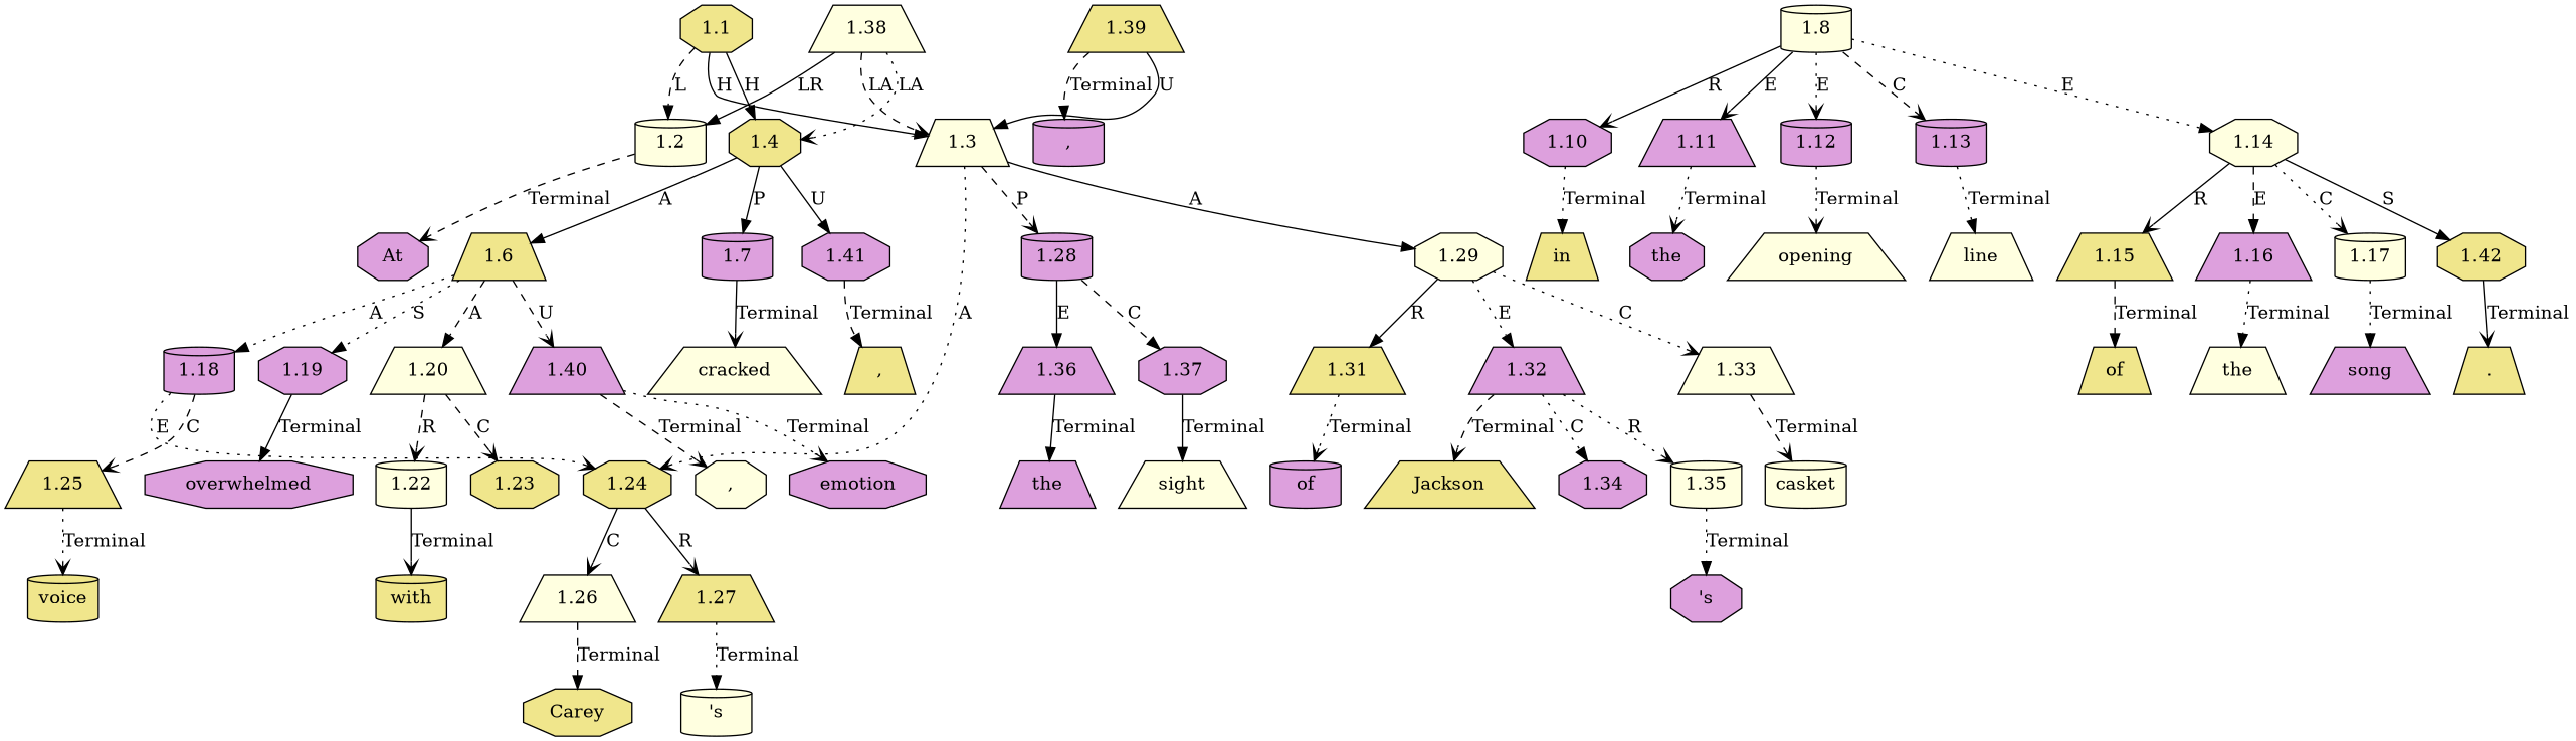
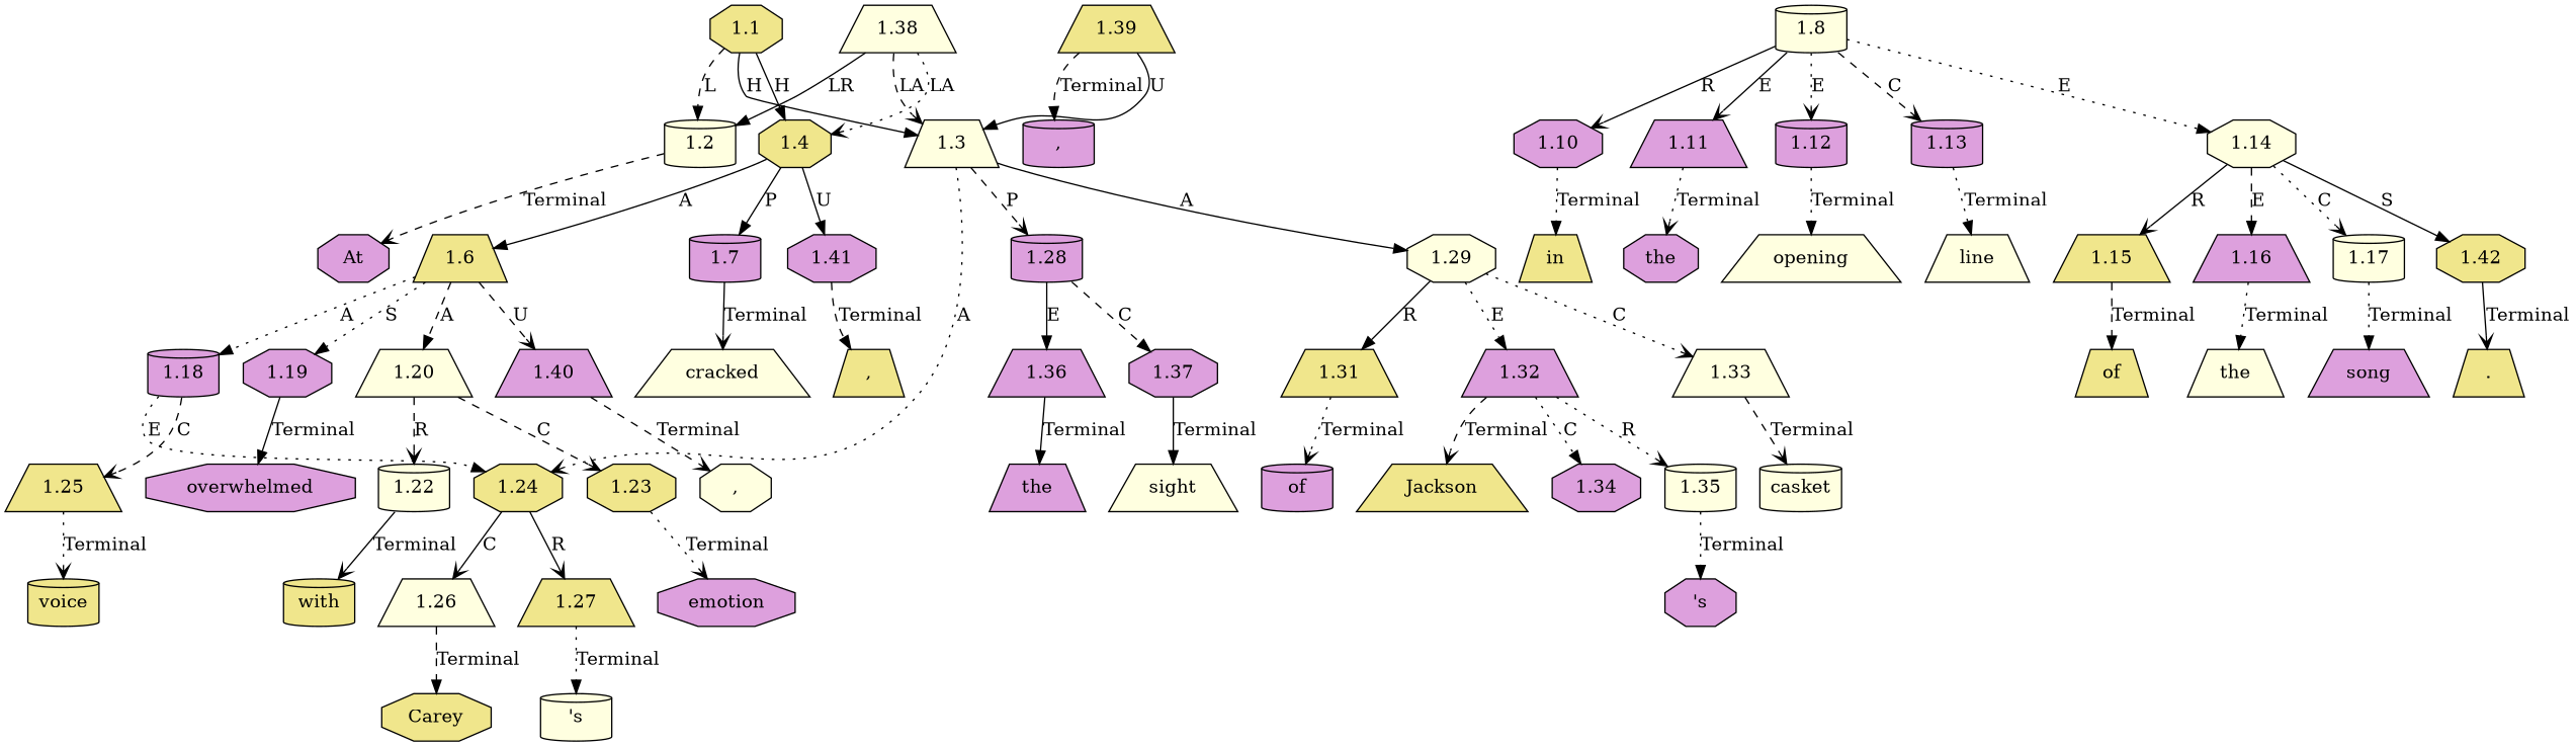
  digraph {
    node [fillcolor=plum ordering=out shape=trapezium style=filled]
    edge [arrowhead=normal ordering=out style=dotted]
    n1 [label=At shape=octagon]
    n2 [fillcolor=lightyellow label="'s" shape=cylinder]
    n3 [fillcolor=khaki label=voice shape=cylinder]
    n4 [fillcolor=lightyellow label="," shape=octagon]
    n5 [label=overwhelmed shape=octagon]
    n6 [fillcolor=khaki label=with shape=cylinder]
    n7 [label=emotion shape=octagon]
    n8 [fillcolor=khaki label=","]
    n9 [fillcolor=lightyellow label=cracked]
    n10 [fillcolor=khaki label=in]
    n11 [label=the shape=octagon]
    n12 [label=the]
    n13 [fillcolor=lightyellow label=opening]
    n14 [fillcolor=lightyellow label=line]
    n15 [fillcolor=khaki label=of]
    n16 [fillcolor=lightyellow label=the]
    n17 [label=song]
    n18 [fillcolor=khaki label="."]
    n19 [fillcolor=lightyellow label=sight]
    n20 [label=of shape=cylinder]
    n21 [fillcolor=khaki label=Jackson]
    n22 [label="'s" shape=octagon]
    n23 [fillcolor=lightyellow label=casket shape=cylinder]
    n24 [label="," shape=cylinder]
    n25 [fillcolor=khaki label=Carey shape=octagon]
    n26 [fillcolor=khaki label=1.1 shape=octagon]
    n27 [fillcolor=lightyellow label=1.2 shape=cylinder]
    n28 [fillcolor=lightyellow label=1.3]
    n29 [fillcolor=khaki label=1.4 shape=octagon]
    n30 [fillcolor=khaki label=1.24 shape=octagon]
    n31 [label=1.28 shape=cylinder]
    n32 [fillcolor=lightyellow label=1.29 shape=octagon]
    n33 [fillcolor=khaki label=1.6]
    n34 [label=1.7 shape=cylinder]
    n35 [label=1.41 shape=octagon]
    n36 [fillcolor=lightyellow label=1.26]
    n37 [fillcolor=khaki label=1.27]
    n38 [label=1.36]
    n39 [label=1.37 shape=octagon]
    n40 [fillcolor=khaki label=1.31]
    n41 [label=1.32]
    n42 [fillcolor=lightyellow label=1.33]
    n43 [fillcolor=khaki label=1.39]
    n44 [label=1.18 shape=cylinder]
    n45 [label=1.19 shape=octagon]
    n46 [fillcolor=lightyellow label=1.20]
    n47 [label=1.40]
    n48 [fillcolor=lightyellow label=1.8 shape=cylinder]
    n49 [label=1.10 shape=octagon]
    n50 [label=1.11]
    n51 [label=1.12 shape=cylinder]
    n52 [label=1.13 shape=cylinder]
    n53 [fillcolor=lightyellow label=1.14 shape=octagon]
    n54 [fillcolor=khaki label=1.25]
    n55 [fillcolor=lightyellow label=1.22 shape=cylinder]
    n56 [fillcolor=khaki label=1.23 shape=octagon]
    n57 [fillcolor=khaki label=1.15]
    n58 [label=1.16]
    n59 [fillcolor=lightyellow label=1.17 shape=cylinder]
    n60 [fillcolor=khaki label=1.42 shape=octagon]
    n61 [label=1.34 shape=octagon]
    n62 [fillcolor=lightyellow label=1.35 shape=cylinder]
    n63 [fillcolor=lightyellow label=1.38]
    n26 -> n27 [label=L style=dashed]
    n26 -> n28 [label=H style=solid]
    n26 -> n29 [label=H style=solid]
    n27 -> n1 [arrowhead=vee label=Terminal style=dashed]
    n28 -> n30 [arrowhead=vee label=A]
    n28 -> n31 [arrowhead=vee label=P style=dashed]
    n28 -> n32 [label=A style=solid]
    n29 -> n33 [label=A style=solid]
    n29 -> n34 [label=P style=solid]
    n29 -> n35 [label=U style=solid]
    n30 -> n36 [arrowhead=vee label=C style=solid]
    n30 -> n37 [arrowhead=vee label=R style=solid]
    n31 -> n38 [label=E style=solid]
    n31 -> n39 [label=C style=dashed]
    n32 -> n40 [label=R style=solid]
    n32 -> n41 [label=E]
    n32 -> n42 [arrowhead=vee label=C]
    n33 -> n44 [label=A]
    n33 -> n45 [label=S]
    n33 -> n46 [label=A style=dashed]
    n33 -> n47 [arrowhead=vee label=U style=dashed]
    n34 -> n9 [arrowhead=vee label=Terminal style=solid]
    n35 -> n8 [label=Terminal style=dashed]
    n36 -> n25 [label=Terminal style=dashed]
    n37 -> n2 [label=Terminal]
    n38 -> n12 [label=Terminal style=solid]
    n39 -> n19 [label=Terminal style=solid]
    n40 -> n20 [arrowhead=vee label=Terminal]
    n41 -> n21 [arrowhead=vee label=Terminal style=dashed]
    n41 -> n61 [label=C]
    n41 -> n62 [arrowhead=vee label=R]
    n42 -> n23 [arrowhead=vee label=Terminal style=dashed]
    n43 -> n24 [label=Terminal style=dashed]
    n43 -> n28 [label=U style=solid]
-   n44 -> n30 [arrowhead=vee label=E]
+   n44 -> n30 [label=E]
    n44 -> n54 [arrowhead=vee label=C style=dashed]
    n45 -> n5 [label=Terminal style=solid]
    n46 -> n55 [arrowhead=vee label=R style=dashed]
    n46 -> n56 [arrowhead=vee label=C style=dashed]
    n47 -> n4 [arrowhead=vee label=Terminal style=dashed]
    n48 -> n49 [arrowhead=vee label=R style=solid]
    n48 -> n50 [arrowhead=vee label=E style=solid]
    n48 -> n51 [arrowhead=vee label=E]
    n48 -> n52 [arrowhead=vee label=C style=dashed]
    n48 -> n53 [label=E]
    n49 -> n10 [label=Terminal]
    n50 -> n11 [arrowhead=vee label=Terminal]
-   n51 -> n13 [arrowhead=vee label=Terminal]
+   n51 -> n13 [label=Terminal]
    n52 -> n14 [label=Terminal]
    n53 -> n57 [arrowhead=vee label=R style=solid]
    n53 -> n58 [label=E style=dashed]
    n53 -> n59 [arrowhead=vee label=C]
    n53 -> n60 [label=S style=solid]
    n54 -> n3 [arrowhead=vee label=Terminal]
    n55 -> n6 [arrowhead=vee label=Terminal style=solid]
-   n47 -> n7 [arrowhead=vee label=Terminal]
+   n56 -> n7 [arrowhead=vee label=Terminal]
    n57 -> n15 [label=Terminal style=dashed]
    n58 -> n16 [label=Terminal]
    n59 -> n17 [label=Terminal]
    n60 -> n18 [arrowhead=vee label=Terminal style=solid]
    n62 -> n22 [label=Terminal]
    n63 -> n27 [label=LR style=solid]
    n63 -> n28 [arrowhead=vee label=LA style=dashed]
    n63 -> n29 [arrowhead=vee label=LA]
  }
